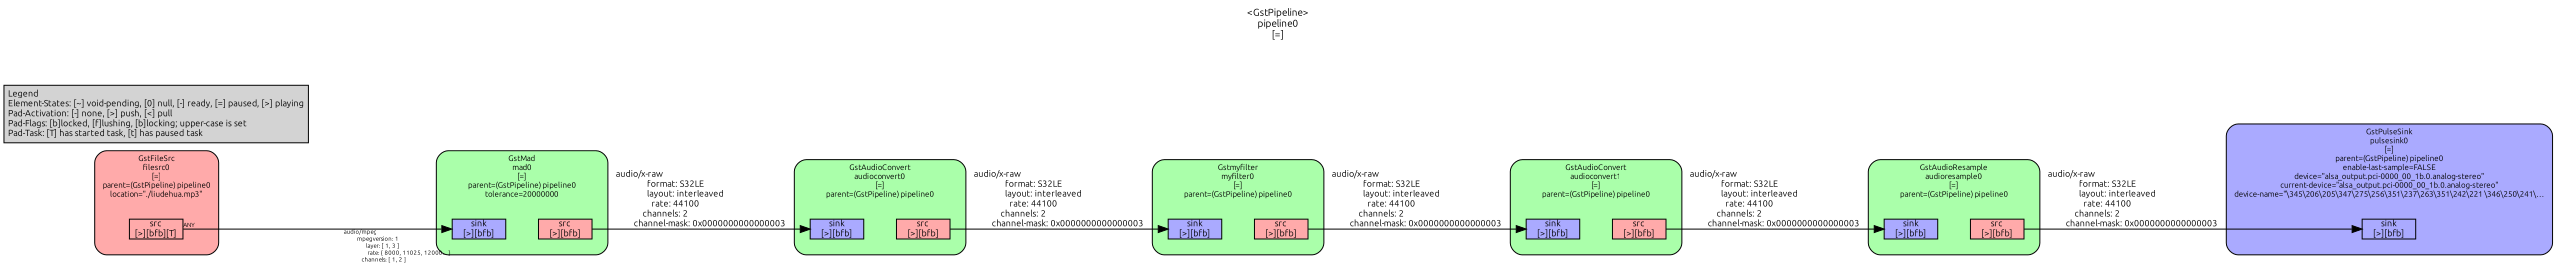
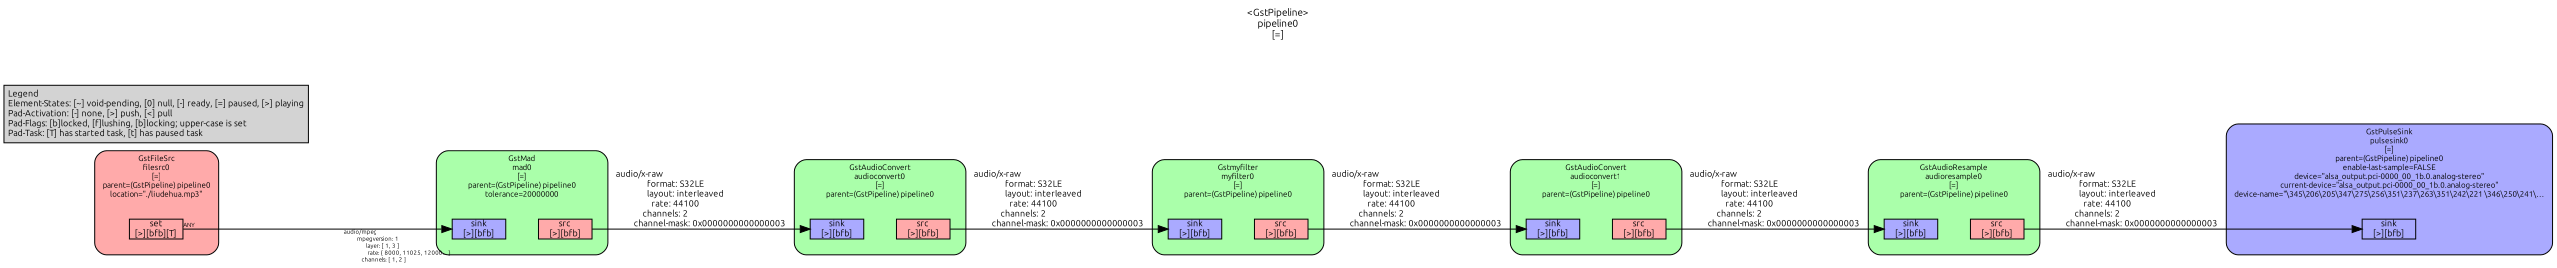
  digraph {
    fontname=Ubuntu
    fontsize=10
    label="<GstPipeline>\npipeline0\n[=]"
    labelloc=t
    nodesep=.1
    rankdir=LR
    ranksep=.2
    node [color=black fillcolor="#aaaaff" fontname=Ubuntu fontsize=9 margin="0.0,0.0" shape=box style="filled,solid"]
    edge [fontname=Ubuntu fontsize=9 labelfontsize=6]
    n1 [height=0.2 label="sink\n[>][bfb]"]
    n2 [height=0.2 label="sink\n[>][bfb]"]
    n3 [fillcolor="#ffaaaa" height=0.2 label="src\n[>][bfb]"]
    n4 [height=0.2 label="sink\n[>][bfb]"]
    n5 [fillcolor="#ffaaaa" height=0.2 label="src\n[>][bfb]"]
    n6 [height=0.2 label="sink\n[>][bfb]"]
    n7 [fillcolor="#ffaaaa" height=0.2 label="src\n[>][bfb]"]
    n8 [height=0.2 label="sink\n[>][bfb]"]
    n9 [fillcolor="#ffaaaa" height=0.2 label="src\n[>][bfb]"]
    n10 [height=0.2 label="sink\n[>][bfb]"]
    n11 [fillcolor="#ffaaaa" height=0.2 label="src\n[>][bfb]"]
-   n12 [fillcolor="#ffaaaa" height=0.2 label="src\n[>][bfb][T]"]
+   n12 [fillcolor="#ffaaaa" height=0.2 label="set\n[>][bfb][T]"]
    n13 [label="Legend\lElement-States: [~] void-pending, [0] null, [-] ready, [=] paused, [>] playing\lPad-Activation: [-] none, [>] push, [<] pull\lPad-Flags: [b]locked, [f]lushing, [b]locking; upper-case is set\lPad-Task: [T] has started task, [t] has paused task\l" margin="0.05,0.05" style=filled color="" fillcolor=""]
    subgraph cluster_1 {
      color=black
      fillcolor="#aaaaff"
      fontsize=8
      label="GstPulseSink\npulsesink0\n[=]\nparent=(GstPipeline) pipeline0\nenable-last-sample=FALSE\ndevice=\"alsa_output.pci-0000_00_1b.0.analog-stereo\"\ncurrent-device=\"alsa_output.pci-0000_00_1b.0.analog-stereo\"\ndevice-name=\"\\345\\206\\205\\347\\275\\256\\351\\237\\263\\351\\242\\221 \\346\\250\\241\\…"
      style="filled,rounded"
      subgraph cluster_2 {
        color=black
        fillcolor="#aaaaff"
        fontsize=8
        label=""
        style=invis
        n1
      }
    }
    subgraph cluster_3 {
      color=black
      fillcolor="#aaffaa"
      fontsize=8
      label="GstAudioResample\naudioresample0\n[=]\nparent=(GstPipeline) pipeline0"
      style="filled,rounded"
      subgraph cluster_4 {
        color=black
        fillcolor="#aaffaa"
        fontsize=8
        label=""
        style=invis
        n2
      }
      subgraph cluster_5 {
        color=black
        fillcolor="#aaffaa"
        fontsize=8
        label=""
        style=invis
        n3
      }
    }
    subgraph cluster_6 {
      color=black
      fillcolor="#aaffaa"
      fontsize=8
      label="GstAudioConvert\naudioconvert1\n[=]\nparent=(GstPipeline) pipeline0"
      style="filled,rounded"
      subgraph cluster_7 {
        color=black
        fillcolor="#aaffaa"
        fontsize=8
        label=""
        style=invis
        n4
      }
      subgraph cluster_8 {
        color=black
        fillcolor="#aaffaa"
        fontsize=8
        label=""
        style=invis
        n5
      }
    }
    subgraph cluster_9 {
      color=black
      fillcolor="#aaffaa"
      fontsize=8
      label="Gstmyfilter\nmyfilter0\n[=]\nparent=(GstPipeline) pipeline0"
      style="filled,rounded"
      subgraph cluster_10 {
        color=black
        fillcolor="#aaffaa"
        fontsize=8
        label=""
        style=invis
        n6
      }
      subgraph cluster_11 {
        color=black
        fillcolor="#aaffaa"
        fontsize=8
        label=""
        style=invis
        n7
      }
    }
    subgraph cluster_12 {
      color=black
      fillcolor="#aaffaa"
      fontsize=8
      label="GstAudioConvert\naudioconvert0\n[=]\nparent=(GstPipeline) pipeline0"
      style="filled,rounded"
      subgraph cluster_13 {
        color=black
        fillcolor="#aaffaa"
        fontsize=8
        label=""
        style=invis
        n8
      }
      subgraph cluster_14 {
        color=black
        fillcolor="#aaffaa"
        fontsize=8
        label=""
        style=invis
        n9
      }
    }
    subgraph cluster_15 {
      color=black
      fillcolor="#aaffaa"
      fontsize=8
      label="GstMad\nmad0\n[=]\nparent=(GstPipeline) pipeline0\ntolerance=20000000"
      style="filled,rounded"
      subgraph cluster_16 {
        color=black
        fillcolor="#aaffaa"
        fontsize=8
        label=""
        style=invis
        n10
      }
      subgraph cluster_17 {
        color=black
        fillcolor="#aaffaa"
        fontsize=8
        label=""
        style=invis
        n11
      }
    }
    subgraph cluster_18 {
      color=black
      fillcolor="#ffaaaa"
      fontsize=8
      label="GstFileSrc\nfilesrc0\n[=]\nparent=(GstPipeline) pipeline0\nlocation=\"./liudehua.mp3\""
      style="filled,rounded"
      subgraph cluster_19 {
        color=black
        fillcolor="#ffaaaa"
        fontsize=8
        label=""
        style=invis
        n12
      }
    }
    n2 -> n3 [style=invis]
    n3 -> n1 [label="audio/x-raw\l              format: S32LE\l              layout: interleaved\l                rate: 44100\l            channels: 2\l        channel-mask: 0x0000000000000003\l"]
    n4 -> n5 [style=invis]
    n5 -> n2 [label="audio/x-raw\l              format: S32LE\l              layout: interleaved\l                rate: 44100\l            channels: 2\l        channel-mask: 0x0000000000000003\l"]
    n6 -> n7 [style=invis]
    n7 -> n4 [label="audio/x-raw\l              format: S32LE\l              layout: interleaved\l                rate: 44100\l            channels: 2\l        channel-mask: 0x0000000000000003\l"]
    n8 -> n9 [style=invis]
    n9 -> n6 [label="audio/x-raw\l              format: S32LE\l              layout: interleaved\l                rate: 44100\l            channels: 2\l        channel-mask: 0x0000000000000003\l"]
    n10 -> n11 [style=invis]
    n11 -> n8 [label="audio/x-raw\l              format: S32LE\l              layout: interleaved\l                rate: 44100\l            channels: 2\l        channel-mask: 0x0000000000000003\l"]
    n12 -> n10 [headlabel="audio/mpeg\l         mpegversion: 1\l               layer: [ 1, 3 ]\l                rate: { 8000, 11025, 12000... }\l            channels: [ 1, 2 ]\l" label="                                                  " labelangle=0 labeldistance=10 taillabel=ANY]
  }
